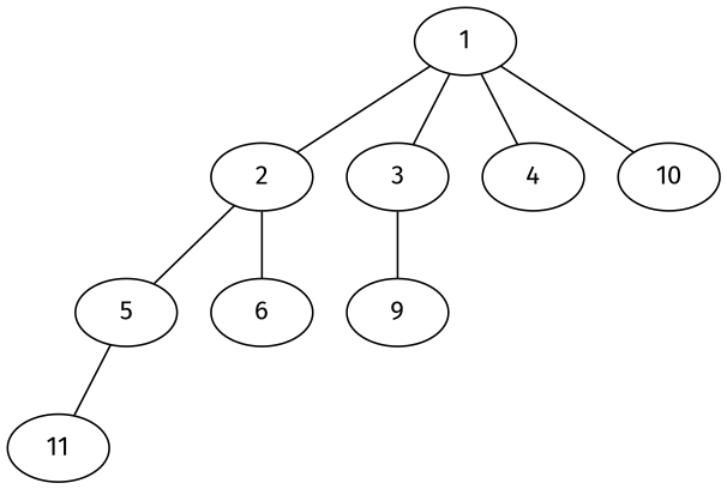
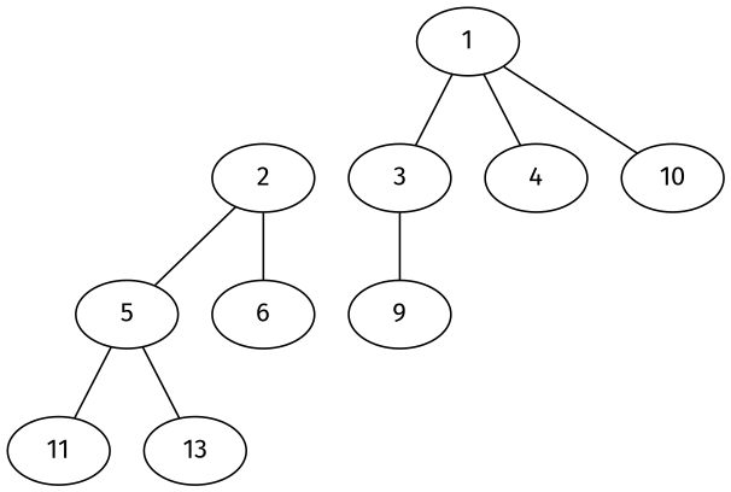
  graph {
    fontname="Fira Sans"
    node [chem=H fontname="Fira Sans"]
    edge [fontname="Fira Sans" valence=1]
    1 [chem=C]
    2 [chem=C]
    3 [chem=C]
    4 [chem=O]
    10
    5 [chem=C]
    6
    9
    11
-   1 -- 2
+   13
    1 -- 3
    1 -- 4 [valence=2]
    1 -- 10
    2 -- 5
    2 -- 6
    3 -- 9
    5 -- 11
+   5 -- 13
  }
